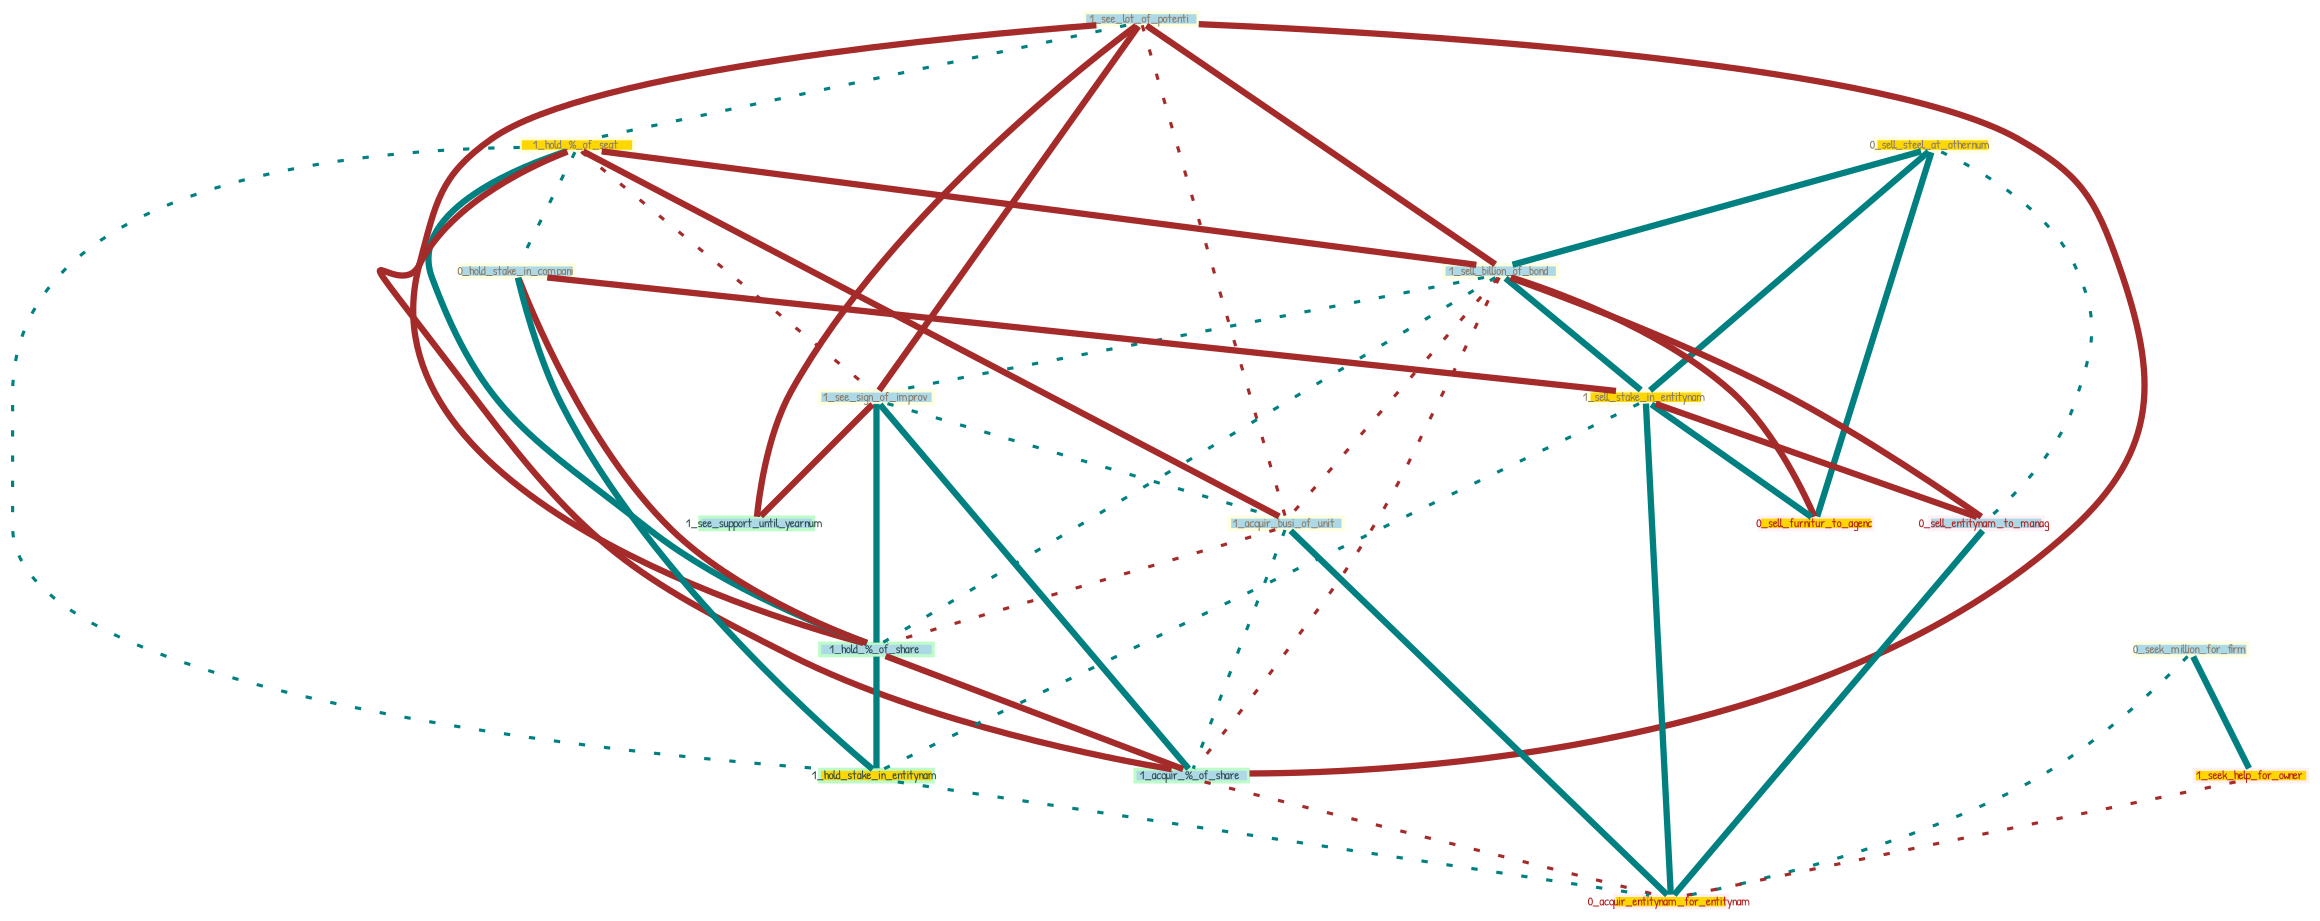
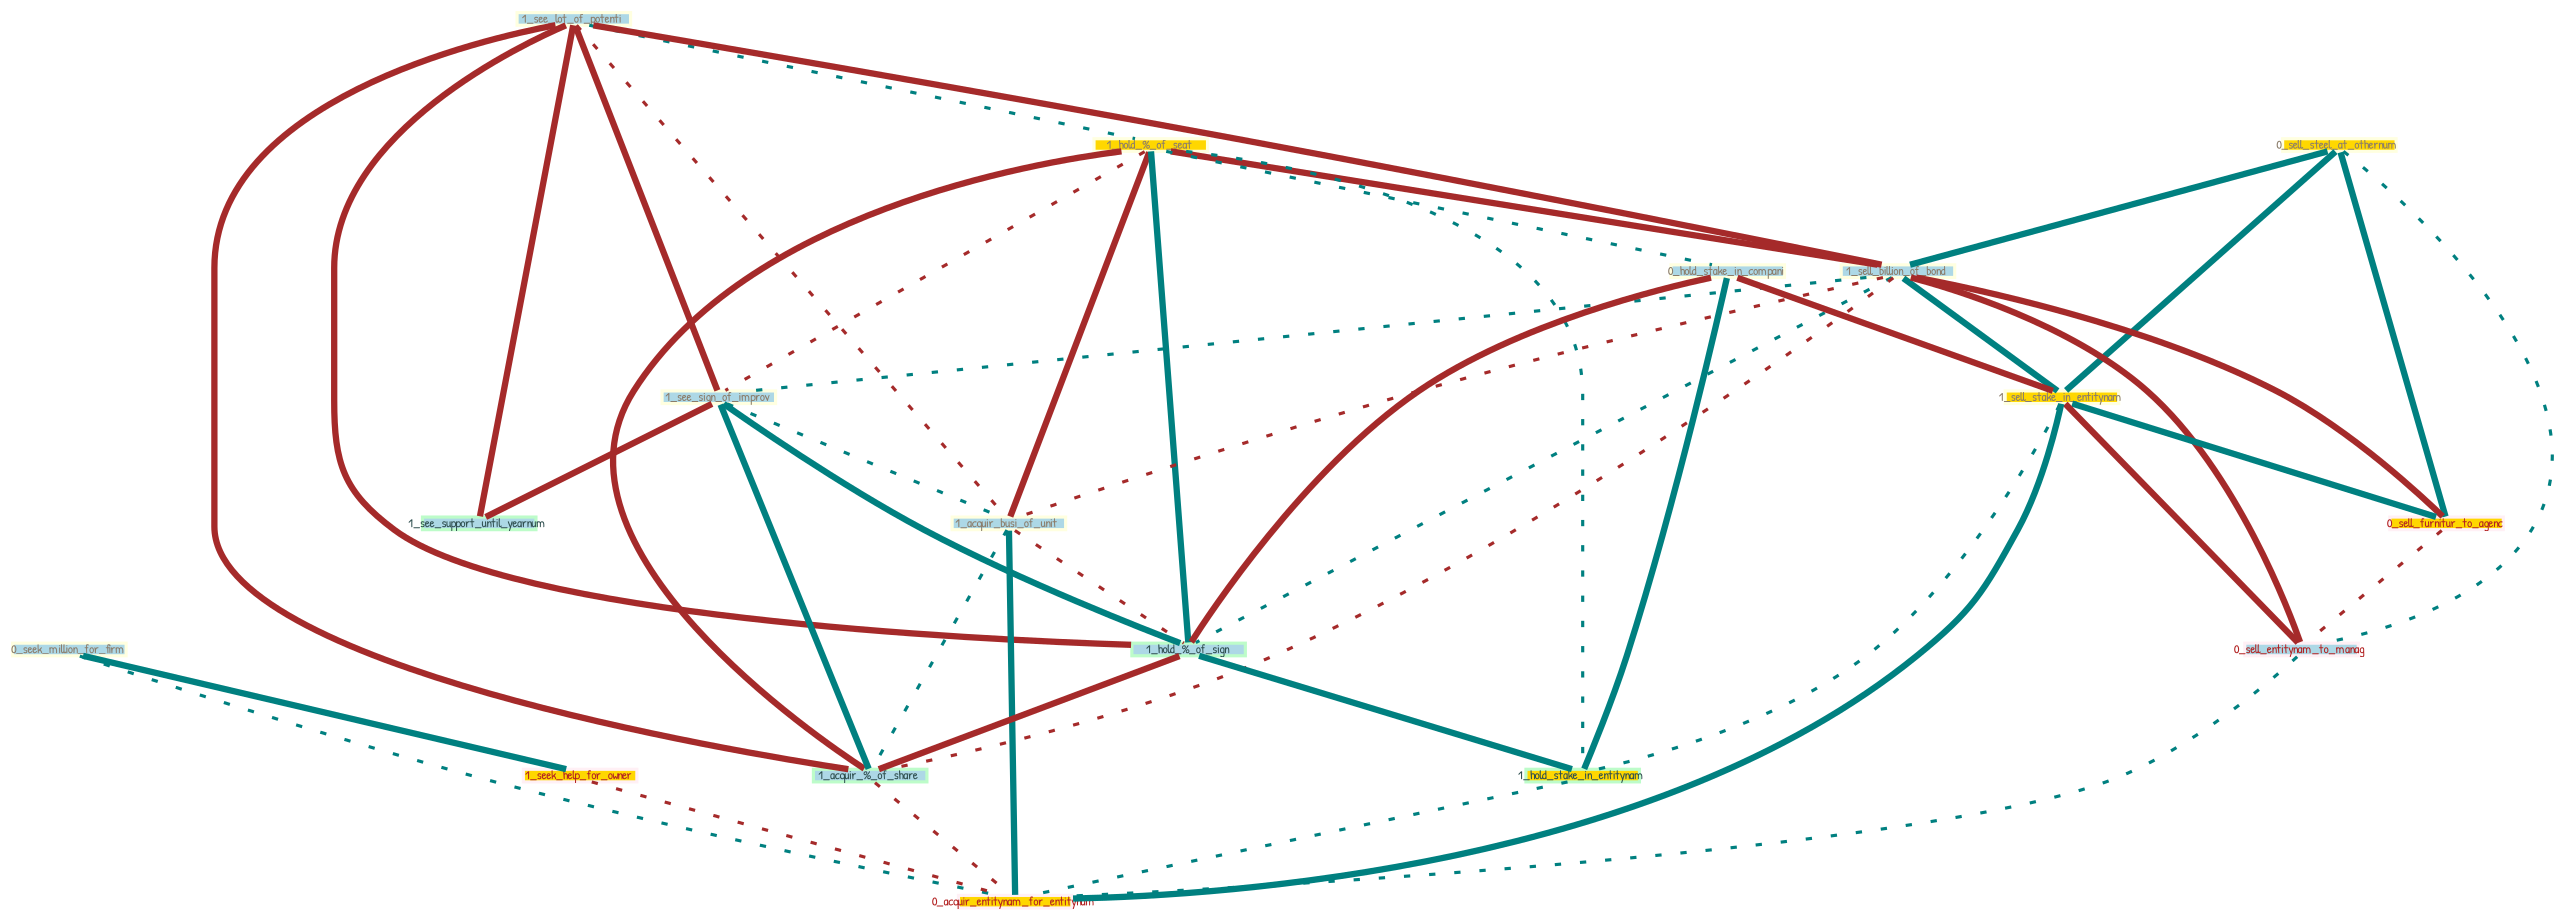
  graph {
    fontname="Patrick Hand"
    node [color="#ffffe0" fillcolor=lightblue fixedsize=true fontcolor="#8b7d6b" fontname="Patrick Hand" fontsize=4 shape=polygon style=filled]
    edge [color=teal fontname="Patrick Hand" style=bold w=1]
    "1_see_lot_of_potenti " [height=.06 width=.5]
    "0_sell_steel_at_othernum " [fillcolor=gold height=.06 width=.5]
    "0_seek_million_for_firm " [height=.06 width=.5]
    "1_hold_%_of_seat " [fillcolor=gold height=.06 width=.5]
    "1_sell_billion_of_bond " [height=.06 width=.5]
    "0_hold_stake_in_compani " [height=.06 width=.5]
    "1_sell_stake_in_entitynam " [fillcolor=gold height=.06 width=.5]
    "1_see_sign_of_improv " [height=.06 width=.5]
    "1_acquir_busi_of_unit " [height=.06 width=.5]
    "1_seek_help_for_owner " [color="#fff0f5" fillcolor=gold fontcolor="#b22222" height=.06 width=.5]
    "0_sell_furnitur_to_agenc " [color="#fff0f5" fillcolor=gold fontcolor="#b22222" height=.06 width=.5]
    "0_sell_entitynam_to_manag " [color="#fff0f5" fontcolor="#b22222" height=.06 width=.5]
    "0_acquir_entitynam_for_entitynam " [color="#fff0f5" fillcolor=gold fontcolor="#b22222" height=.06 width=.5]
-   "1_hold_%_of_share " [color="#BDFCC9" fontcolor="#2f4f4f" height=.06 width=.5]
+   "1_hold_%_of_share " [color="#BDFCC9" fontcolor="#2f4f4f" height=.06 width=.5 label="1_hold_%_of_sign"]
    "1_acquir_%_of_share " [color="#BDFCC9" fontcolor="#2f4f4f" height=.06 width=.5]
    "1_see_support_until_yearnum " [color="#BDFCC9" fontcolor="#2f4f4f" height=.06 width=.5]
    "1_hold_stake_in_entitynam " [color="#BDFCC9" fillcolor=gold fontcolor="#2f4f4f" height=.06 width=.5]
    subgraph sub_1 {
      "1_see_lot_of_potenti "
      "0_sell_steel_at_othernum "
      "0_seek_million_for_firm "
      "1_hold_%_of_seat "
      "1_sell_billion_of_bond "
      "0_hold_stake_in_compani "
      "1_sell_stake_in_entitynam "
      "1_see_sign_of_improv "
      "1_acquir_busi_of_unit "
    }
    subgraph sub_2 {
      "1_seek_help_for_owner "
      "0_sell_furnitur_to_agenc "
      "0_sell_entitynam_to_manag "
      "0_acquir_entitynam_for_entitynam "
    }
    "1_see_lot_of_potenti " -- "1_hold_%_of_seat " [style=dotted]
    "1_see_lot_of_potenti " -- "1_sell_billion_of_bond " [color=brown]
    "1_see_lot_of_potenti " -- "1_see_sign_of_improv " [color=brown w=2]
    "1_see_lot_of_potenti " -- "1_acquir_busi_of_unit " [color=brown style=dotted]
    "1_see_lot_of_potenti " -- "1_hold_%_of_share " [color=brown]
    "1_see_lot_of_potenti " -- "1_acquir_%_of_share " [color=brown]
    "1_see_lot_of_potenti " -- "1_see_support_until_yearnum " [color=brown]
    "0_sell_steel_at_othernum " -- "1_sell_billion_of_bond "
    "0_sell_steel_at_othernum " -- "1_sell_stake_in_entitynam "
    "0_sell_steel_at_othernum " -- "0_sell_furnitur_to_agenc "
    "0_sell_steel_at_othernum " -- "0_sell_entitynam_to_manag " [style=dotted]
    "0_seek_million_for_firm " -- "1_seek_help_for_owner " [w=2]
    "0_seek_million_for_firm " -- "0_acquir_entitynam_for_entitynam " [style=dotted]
    "1_hold_%_of_seat " -- "1_sell_billion_of_bond " [color=brown]
    "1_hold_%_of_seat " -- "0_hold_stake_in_compani " [style=dotted]
    "1_hold_%_of_seat " -- "1_see_sign_of_improv " [color=brown style=dotted]
    "1_hold_%_of_seat " -- "1_acquir_busi_of_unit " [color=brown]
    "1_hold_%_of_seat " -- "1_hold_%_of_share " [w=3]
    "1_hold_%_of_seat " -- "1_acquir_%_of_share " [color=brown w=2]
    "1_hold_%_of_seat " -- "1_hold_stake_in_entitynam " [style=dotted]
    "1_sell_billion_of_bond " -- "1_sell_stake_in_entitynam "
    "1_sell_billion_of_bond " -- "1_see_sign_of_improv " [style=dotted]
    "1_sell_billion_of_bond " -- "1_acquir_busi_of_unit " [color=brown style=dotted]
    "1_sell_billion_of_bond " -- "0_sell_furnitur_to_agenc " [color=brown]
    "1_sell_billion_of_bond " -- "0_sell_entitynam_to_manag " [color=brown]
    "1_sell_billion_of_bond " -- "1_hold_%_of_share " [style=dotted]
    "1_sell_billion_of_bond " -- "1_acquir_%_of_share " [color=brown style=dotted]
    "0_hold_stake_in_compani " -- "1_sell_stake_in_entitynam " [color=brown w=2]
    "0_hold_stake_in_compani " -- "1_hold_%_of_share " [color=brown]
    "0_hold_stake_in_compani " -- "1_hold_stake_in_entitynam " [w=3]
    "1_sell_stake_in_entitynam " -- "0_sell_furnitur_to_agenc "
    "1_sell_stake_in_entitynam " -- "0_sell_entitynam_to_manag " [color=brown]
    "1_sell_stake_in_entitynam " -- "0_acquir_entitynam_for_entitynam "
    "1_sell_stake_in_entitynam " -- "1_hold_stake_in_entitynam " [style=dotted w=3]
    "1_see_sign_of_improv " -- "1_acquir_busi_of_unit " [style=dotted]
    "1_see_sign_of_improv " -- "1_hold_%_of_share "
    "1_see_sign_of_improv " -- "1_acquir_%_of_share "
    "1_see_sign_of_improv " -- "1_see_support_until_yearnum " [color=brown]
    "1_acquir_busi_of_unit " -- "0_acquir_entitynam_for_entitynam "
    "1_acquir_busi_of_unit " -- "1_hold_%_of_share " [color=brown style=dotted]
    "1_acquir_busi_of_unit " -- "1_acquir_%_of_share " [style=dotted w=2]
    "1_seek_help_for_owner " -- "0_acquir_entitynam_for_entitynam " [color=brown style=dotted]
-   "0_sell_entitynam_to_manag " -- "0_acquir_entitynam_for_entitynam "
+   "0_sell_furnitur_to_agenc " -- "0_sell_entitynam_to_manag " [color=brown style=dotted w=2]
+   "0_sell_entitynam_to_manag " -- "0_acquir_entitynam_for_entitynam " [style=dotted]
    "1_hold_%_of_share " -- "1_acquir_%_of_share " [color=brown w=3]
    "1_hold_%_of_share " -- "1_hold_stake_in_entitynam "
    "1_acquir_%_of_share " -- "0_acquir_entitynam_for_entitynam " [color=brown style=dotted]
    "1_hold_stake_in_entitynam " -- "0_acquir_entitynam_for_entitynam " [style=dotted]
  }
